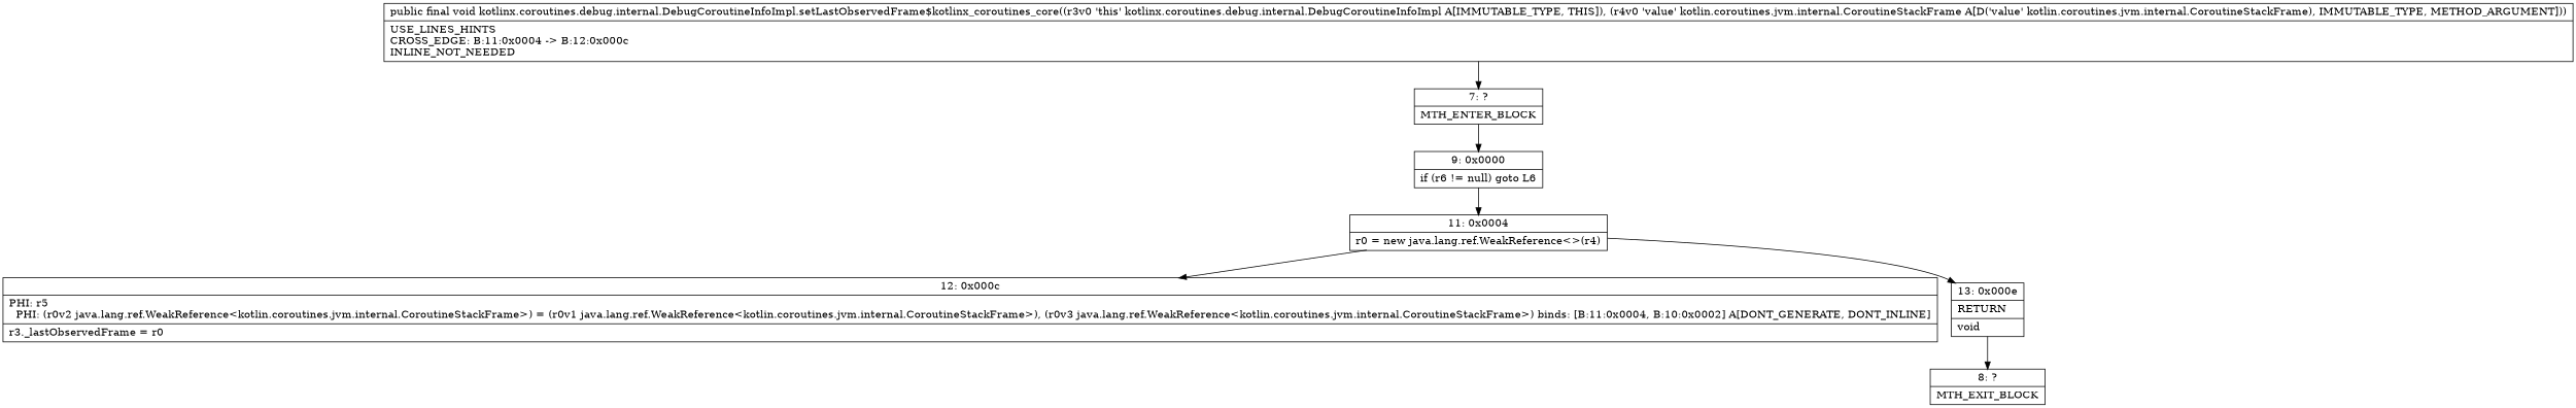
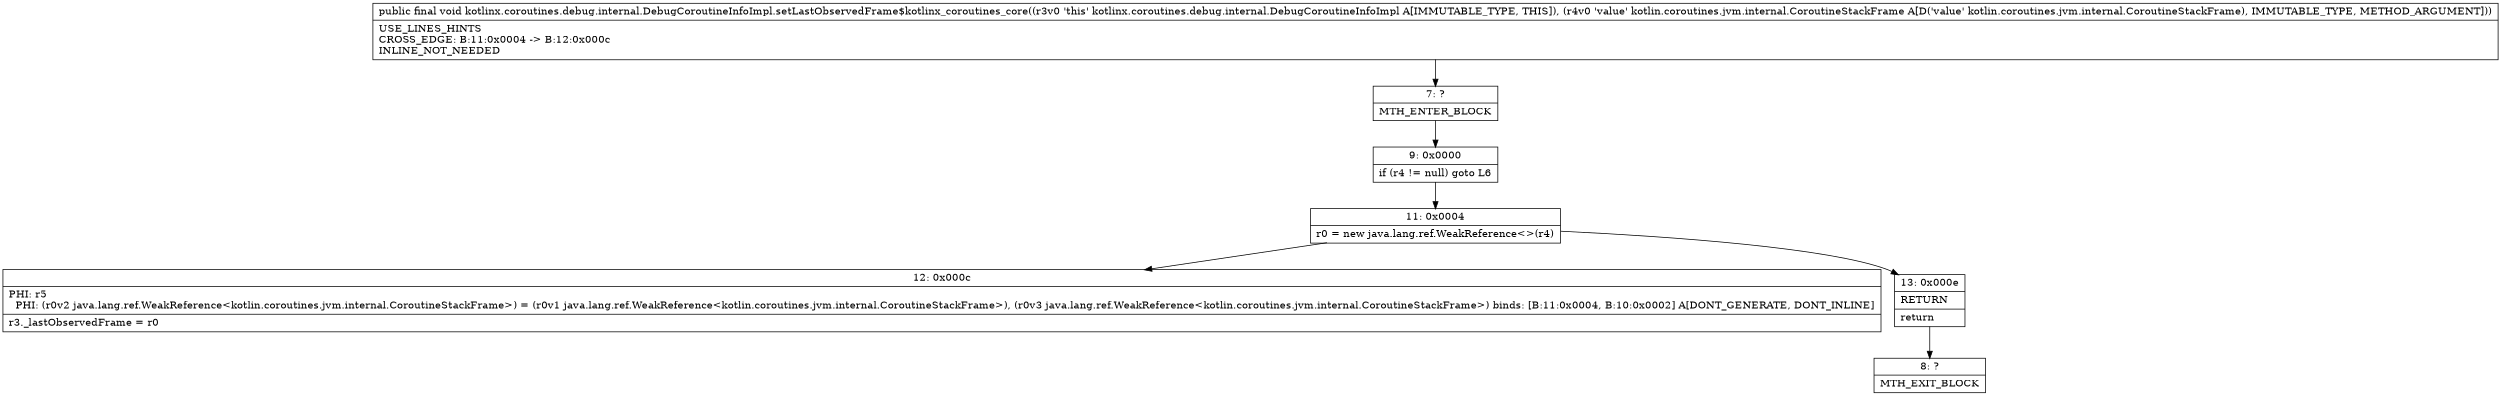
  digraph {
    node [shape=record]
    n1 [label="{7\:\ ?|MTH_ENTER_BLOCK\l}"]
-   n2 [label="{9\:\ 0x0000|if (r6 != null) goto L6\l}"]
+   n2 [label="{9\:\ 0x0000|if (r4 != null) goto L6\l}"]
    n3 [label="{11\:\ 0x0004|r0 = new java.lang.ref.WeakReference\<\>(r4)\l}"]
    n4 [label="{12\:\ 0x000c|PHI: r5 \l  PHI: (r0v2 java.lang.ref.WeakReference\<kotlin.coroutines.jvm.internal.CoroutineStackFrame\>) = (r0v1 java.lang.ref.WeakReference\<kotlin.coroutines.jvm.internal.CoroutineStackFrame\>), (r0v3 java.lang.ref.WeakReference\<kotlin.coroutines.jvm.internal.CoroutineStackFrame\>) binds: [B:11:0x0004, B:10:0x0002] A[DONT_GENERATE, DONT_INLINE]\l|r3._lastObservedFrame = r0\l}"]
-   n5 [label="{13\:\ 0x000e|RETURN\l|void\l}"]
+   n5 [label="{13\:\ 0x000e|RETURN\l|return\l}"]
    n6 [label="{8\:\ ?|MTH_EXIT_BLOCK\l}"]
    n7 [label="{public final void kotlinx.coroutines.debug.internal.DebugCoroutineInfoImpl.setLastObservedFrame$kotlinx_coroutines_core((r3v0 'this' kotlinx.coroutines.debug.internal.DebugCoroutineInfoImpl A[IMMUTABLE_TYPE, THIS]), (r4v0 'value' kotlin.coroutines.jvm.internal.CoroutineStackFrame A[D('value' kotlin.coroutines.jvm.internal.CoroutineStackFrame), IMMUTABLE_TYPE, METHOD_ARGUMENT]))  | USE_LINES_HINTS\lCROSS_EDGE: B:11:0x0004 \-\> B:12:0x000c\lINLINE_NOT_NEEDED\l}"]
    n1 -> n2
    n2 -> n3
    n3 -> n4
    n3 -> n5
    n5 -> n6
    n7 -> n1
  }
